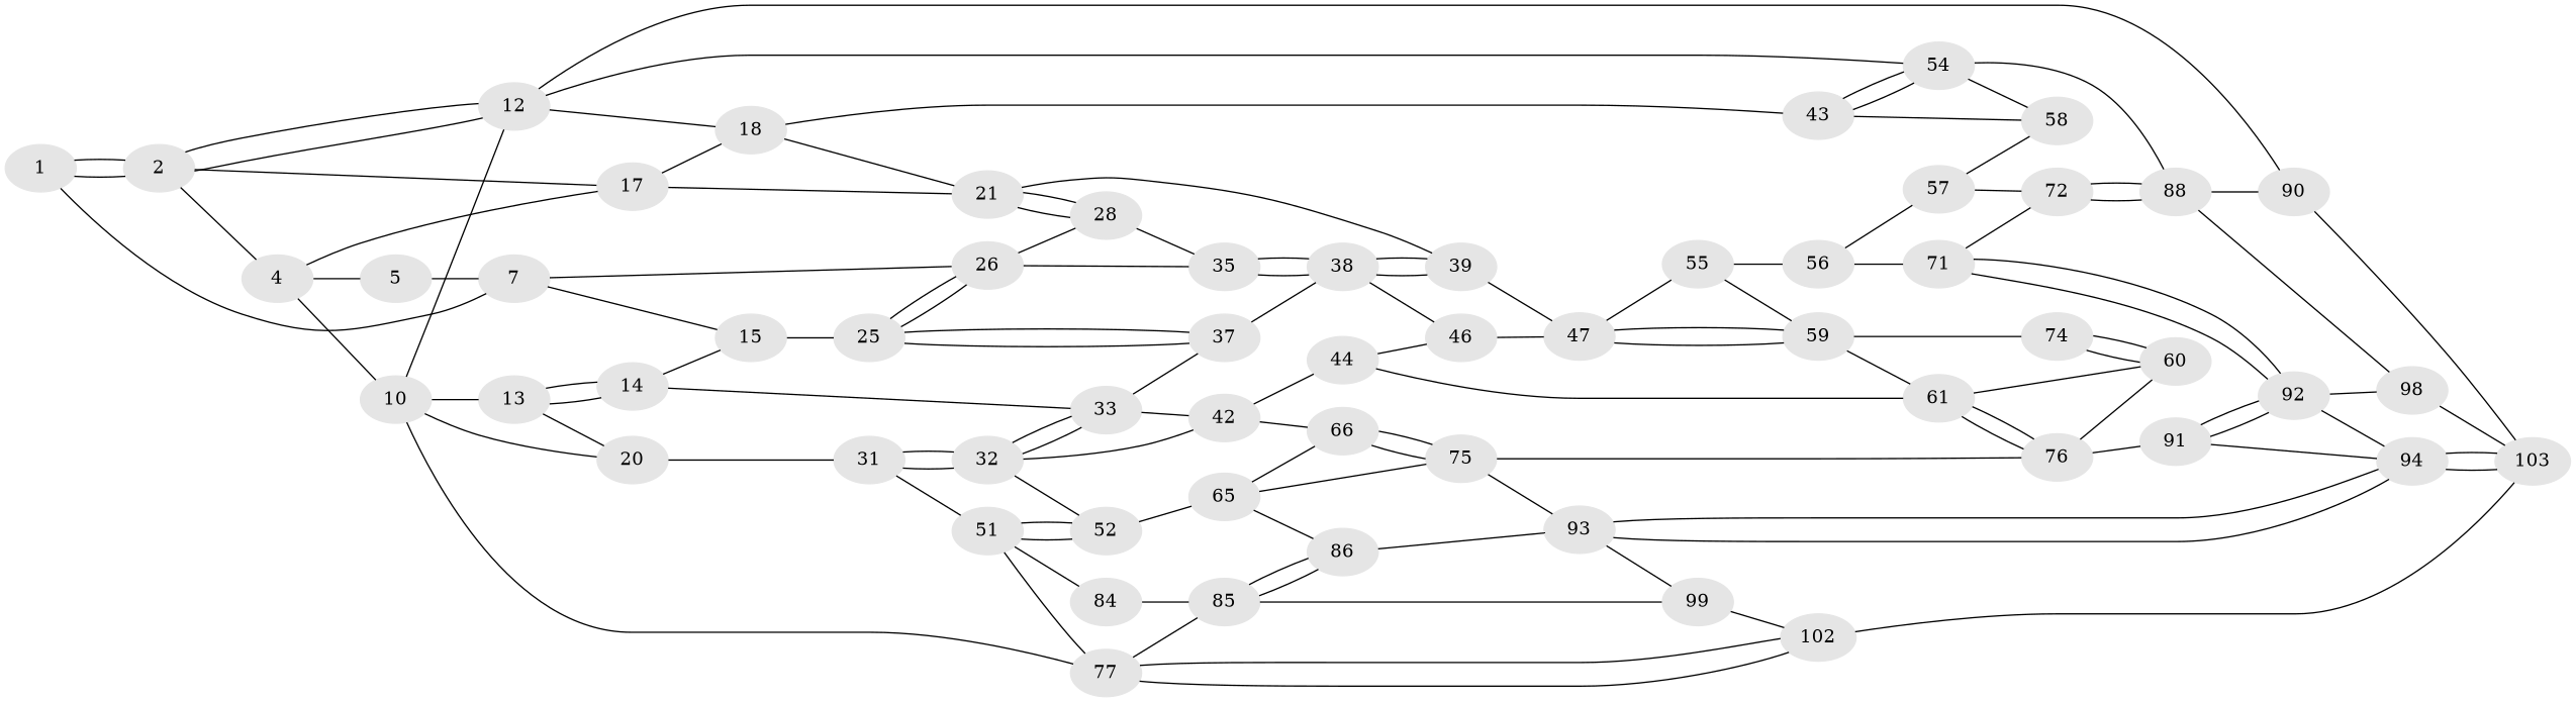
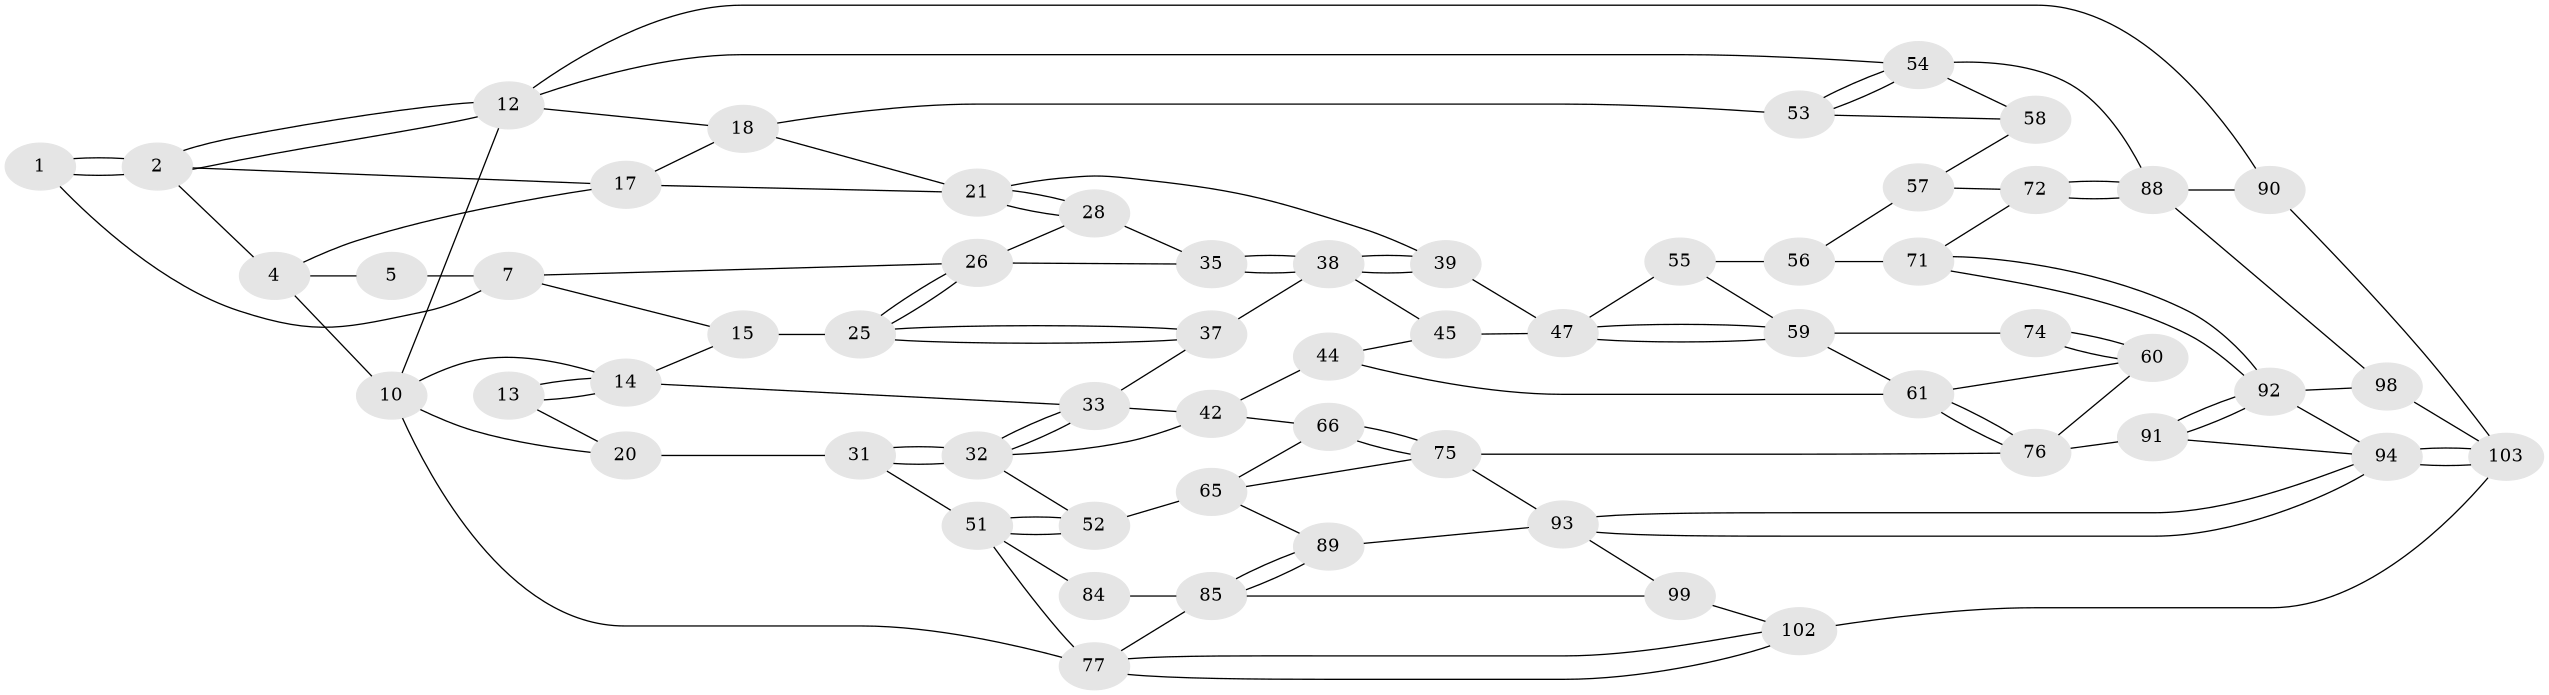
  graph {
    rankdir=LR
    node [color=gray90 style=filled]
    1 [super="+6"]
    2 [super="+3"]
    7 [super="+8"]
    4 [super="+16"]
    12 [super="+19"]
    17 [super="+20"]
    15 [super="+24"]
    26 [super="+27"]
    10 [super="+11"]
    13
    n11 [label=20 super="+30"]
    77 [super="+78"]
    5 [super="+9"]
    18 [super="+23"]
    54 [super="+68"]
    90
    21 [super="+22"]
    25
    28
    35
    14 [super="+34"]
    31 [super="+50"]
    85 [super="+100"]
    102
-   53 [label=43]
+   53
    58 [super="+67"]
    88 [super="+89"]
    103 [super="+104"]
    33 [super="+36"]
    37 [super="+40"]
    42 [super="+43"]
    39
    47 [super="+48"]
    38 [super="+41"]
    32 [super="+45"]
    51 [super="+79"]
    52 [super="+64"]
    84
    44 [super="+49"]
    66
    65 [super="+82"]
-   46
+   46 [label=45]
    61 [super="+62"]
    55 [super="+60"]
    59 [super="+63"]
    75 [super="+83"]
    76 [super="+81"]
    n48 [label=60]
    56 [super="+70"]
    74
-   86 [super="+87"]
+   86 [super="+87" label=89]
    98
    57 [super="+69"]
    71
    72
    92 [super="+97"]
    91
    93 [super="+96"]
    94 [super="+95"]
    99 [super="+101"]
    1 -- 2
    1 -- 2
    1 -- 7
    2 -- 4
    2 -- 12
    2 -- 12
    2 -- 17
    7 -- 15
    7 -- 26
    4 -- 17
    4 -- 10
    4 -- 5 [weight=2]
    12 -- 18
    12 -- 54
    12 -- 90
    17 -- 18
    17 -- 21
    15 -- 25
    26 -- 28
    26 -- 35
    10 -- 12
-   10 -- 13
+   10 -- 14
    10 -- n11
    10 -- 77
    13 -- n11
    13 -- 14
    13 -- 14
    n11 -- 31 [weight=2]
    77 -- 85
    77 -- 102
    77 -- 102
    5 -- 7
    18 -- 21
    18 -- 53
    54 -- 58
    54 -- 88
    90 -- 103
    21 -- 28
    21 -- 28
    21 -- 39
    25 -- 26
    25 -- 26
    25 -- 37
    25 -- 37
    28 -- 35
    35 -- 38
    35 -- 38
    14 -- 15 [weight=2]
    14 -- 33
    31 -- 32
    31 -- 32
    31 -- 51
    85 -- 86
    85 -- 86
    85 -- 99
    102 -- 103
    53 -- 54
    53 -- 54
    53 -- 58
    88 -- 90
    88 -- 98
    33 -- 37
    33 -- 42
    37 -- 38
    42 -- 44
    42 -- 66
    39 -- 47
    47 -- 55
    47 -- 59
    47 -- 59
    38 -- 39
    38 -- 39
    38 -- 46
    32 -- 33
    32 -- 33
    32 -- 42
    32 -- 52
    51 -- 77
    51 -- 52
    51 -- 52
    51 -- 84
    52 -- 65
    84 -- 85
    44 -- 46
    44 -- 61
    66 -- 75
    66 -- 75
    65 -- 66
    65 -- 75
    65 -- 86
    46 -- 47
    61 -- 76
    61 -- 76
    61 -- n48
    55 -- 59
    55 -- 56
    59 -- 61
    59 -- 74
    75 -- 76
    75 -- 93
    76 -- n48
    76 -- 91
    56 -- 57
    56 -- 71
    74 -- n48
    74 -- n48
    86 -- 93
    98 -- 103
    57 -- 58 [weight=2]
    57 -- 72
    71 -- 72
    71 -- 92
    71 -- 92
    72 -- 88
    72 -- 88
    92 -- 98
    92 -- 94
    91 -- 92
    91 -- 92
    91 -- 94
    93 -- 94
    93 -- 94
    93 -- 99
    94 -- 103
    94 -- 103
    99 -- 102
  }
